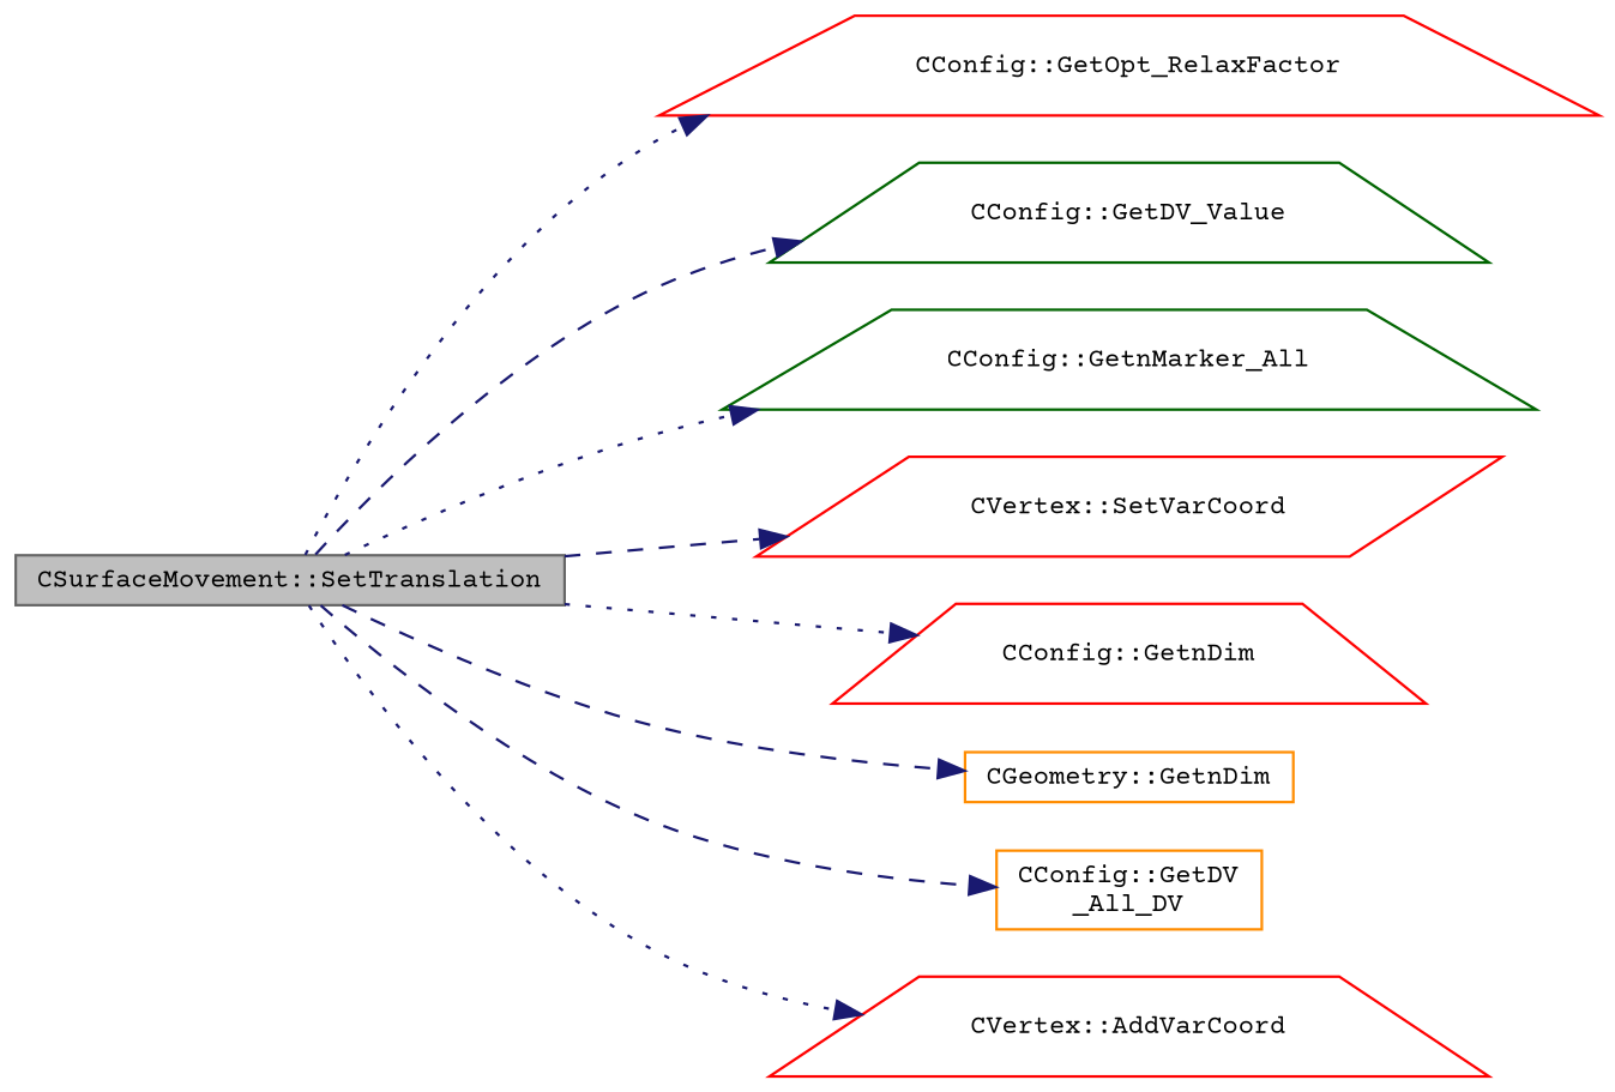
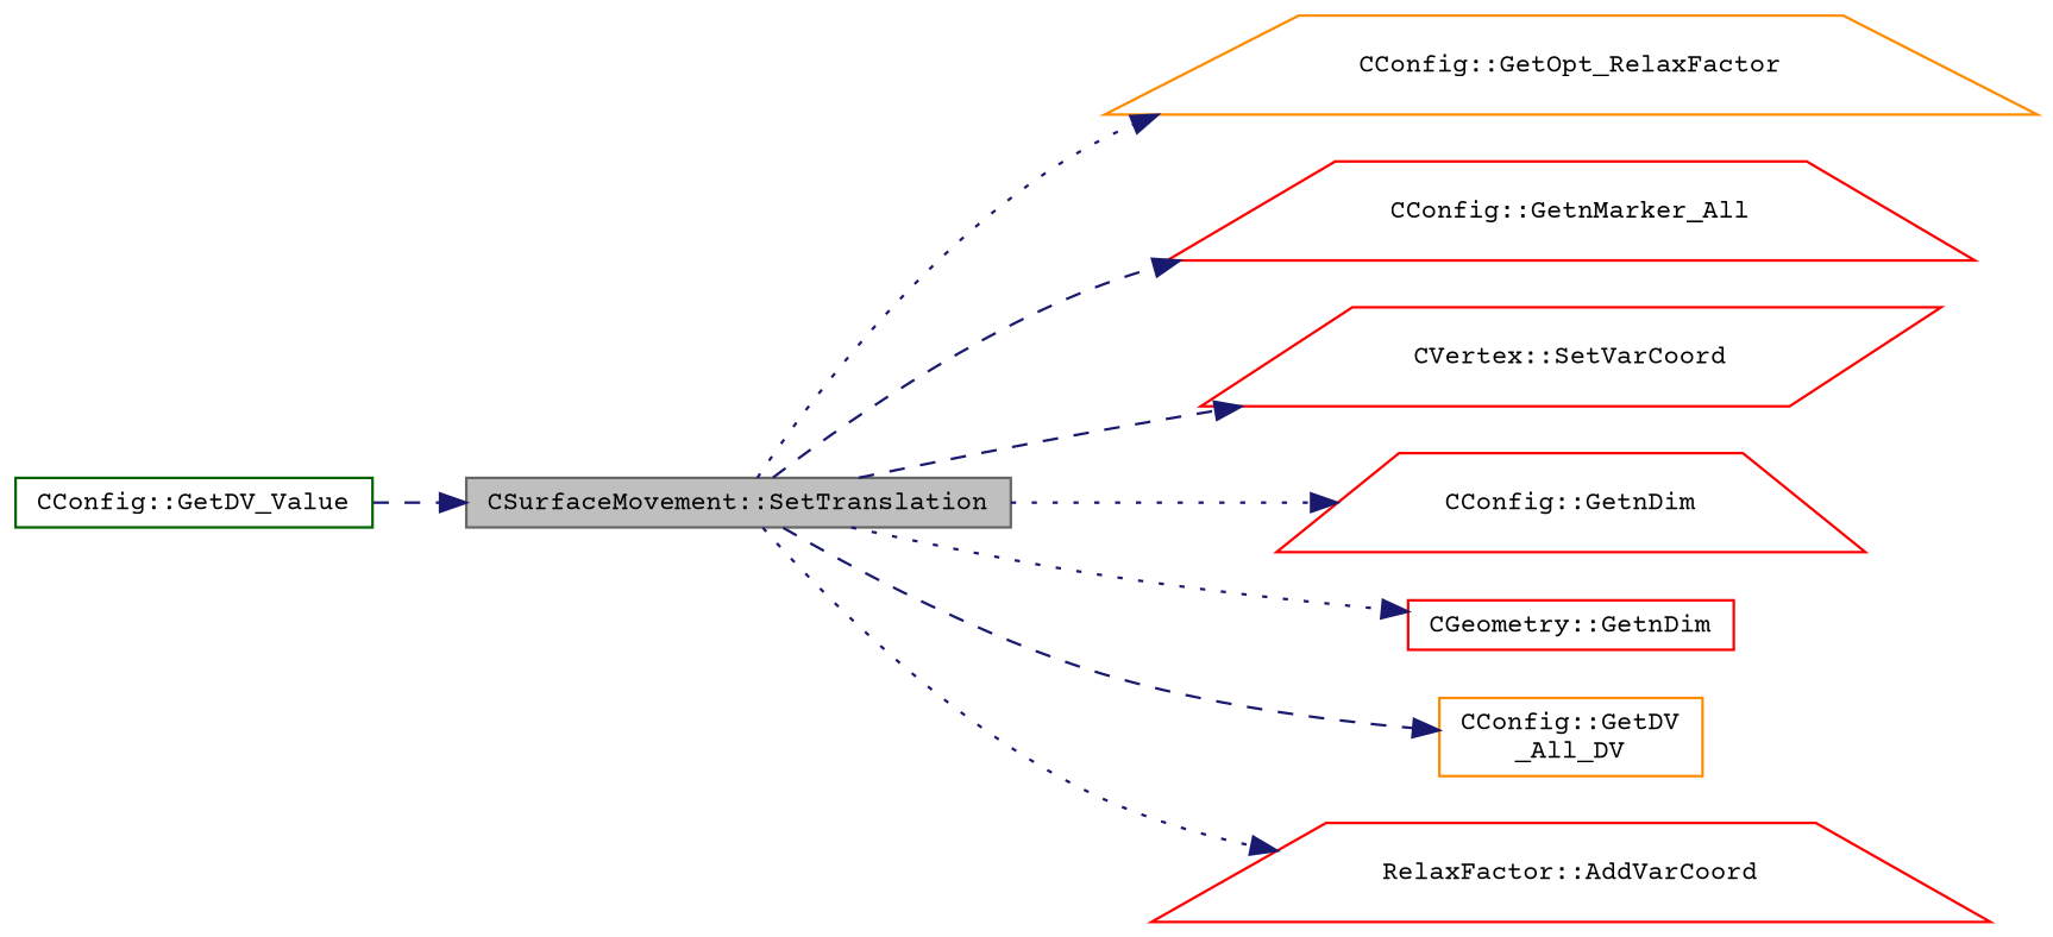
  digraph {
    fontname="Courier Prime"
    rankdir=LR
    node [color=red fillcolor=white fontname="Courier Prime" fontsize=10 shape=box style=filled]
    edge [color=midnightblue fontname="Courier Prime" fontsize=10 labelfontname=Helvetica labelfontsize=10 style=dotted]
    n1 [color=gray40 fillcolor=grey75 fontcolor=black height=0.2 label="CSurfaceMovement::SetTranslation" width=0.4]
-   n2 [height=0.2 label="CConfig::GetOpt_RelaxFactor" shape=trapezium width=0.4]
-   n3 [color=darkgreen height=0.2 label="CConfig::GetDV_Value" shape=trapezium width=0.4]
-   n4 [color=darkgreen height=0.2 label="CConfig::GetnMarker_All" shape=trapezium width=0.4]
+   n2 [color=darkorange height=0.2 label="CConfig::GetOpt_RelaxFactor" shape=trapezium width=0.4]
+   n3 [color=darkgreen height=0.2 label="CConfig::GetDV_Value" width=0.4]
+   n4 [height=0.2 label="CConfig::GetnMarker_All" shape=trapezium width=0.4]
    n5 [height=0.2 label="CVertex::SetVarCoord" shape=parallelogram width=0.4]
    n6 [height=0.2 label="CConfig::GetnDim" shape=trapezium width=0.4]
-   n7 [color=darkorange height=0.2 label="CGeometry::GetnDim" width=0.4]
+   n7 [height=0.2 label="CGeometry::GetnDim" width=0.4]
    n8 [color=darkorange height=0.2 label="CConfig::GetDV\l_All_DV" width=0.4]
-   n9 [height=0.2 label="CVertex::AddVarCoord" shape=trapezium width=0.4]
+   n9 [height=0.2 label="RelaxFactor::AddVarCoord" shape=trapezium width=0.4]
    n1 -> n2
-   n1 -> n3 [style=dashed]
-   n1 -> n4
+   n3 -> n1 [style=dashed]
+   n1 -> n4 [style=dashed]
    n1 -> n5 [style=dashed]
    n1 -> n6
-   n1 -> n7 [style=dashed]
+   n1 -> n7
    n1 -> n8 [style=dashed]
    n1 -> n9
  }
